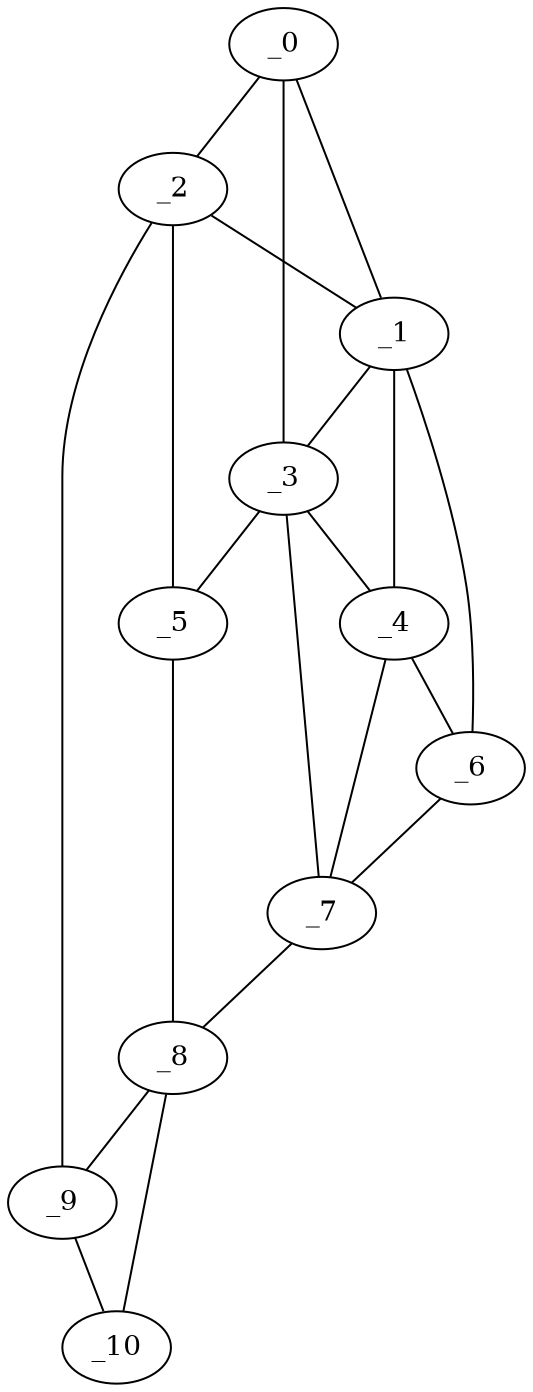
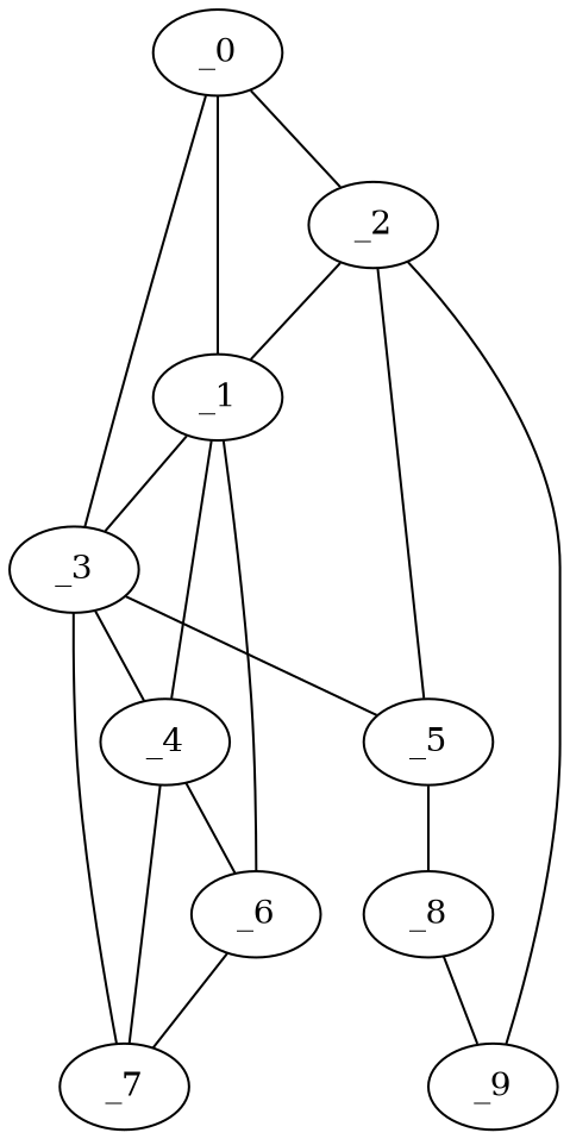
  graph {
    edge [valence=2]
    _0 [x=39 y=33]
    _1 [x=43 y=29]
    _2 [x=66 y=76]
    _3 [x=71 y=42]
    _4 [x=75 y=35]
    _6 [x=80 y=30]
    _5 [x=77 y=70]
    _9 [x=123 y=73]
    _7 [x=87 y=32]
    _8 [x=93 y=55]
-   _10 [x=124 y=68]
    _0 -- _1 [valence=1]
    _0 -- _2 [valence=1]
    _0 -- _3
    _1 -- _3
    _1 -- _4
    _1 -- _6 [valence=1]
    _2 -- _1
    _2 -- _5
    _2 -- _9 [valence=1]
    _3 -- _4
    _3 -- _5
    _3 -- _7
    _4 -- _6
    _4 -- _7
    _6 -- _7 [valence=1]
    _5 -- _8
-   _9 -- _10 [valence=1]
-   _7 -- _8 [valence=1]
    _8 -- _9 [valence=1]
-   _8 -- _10
  }
